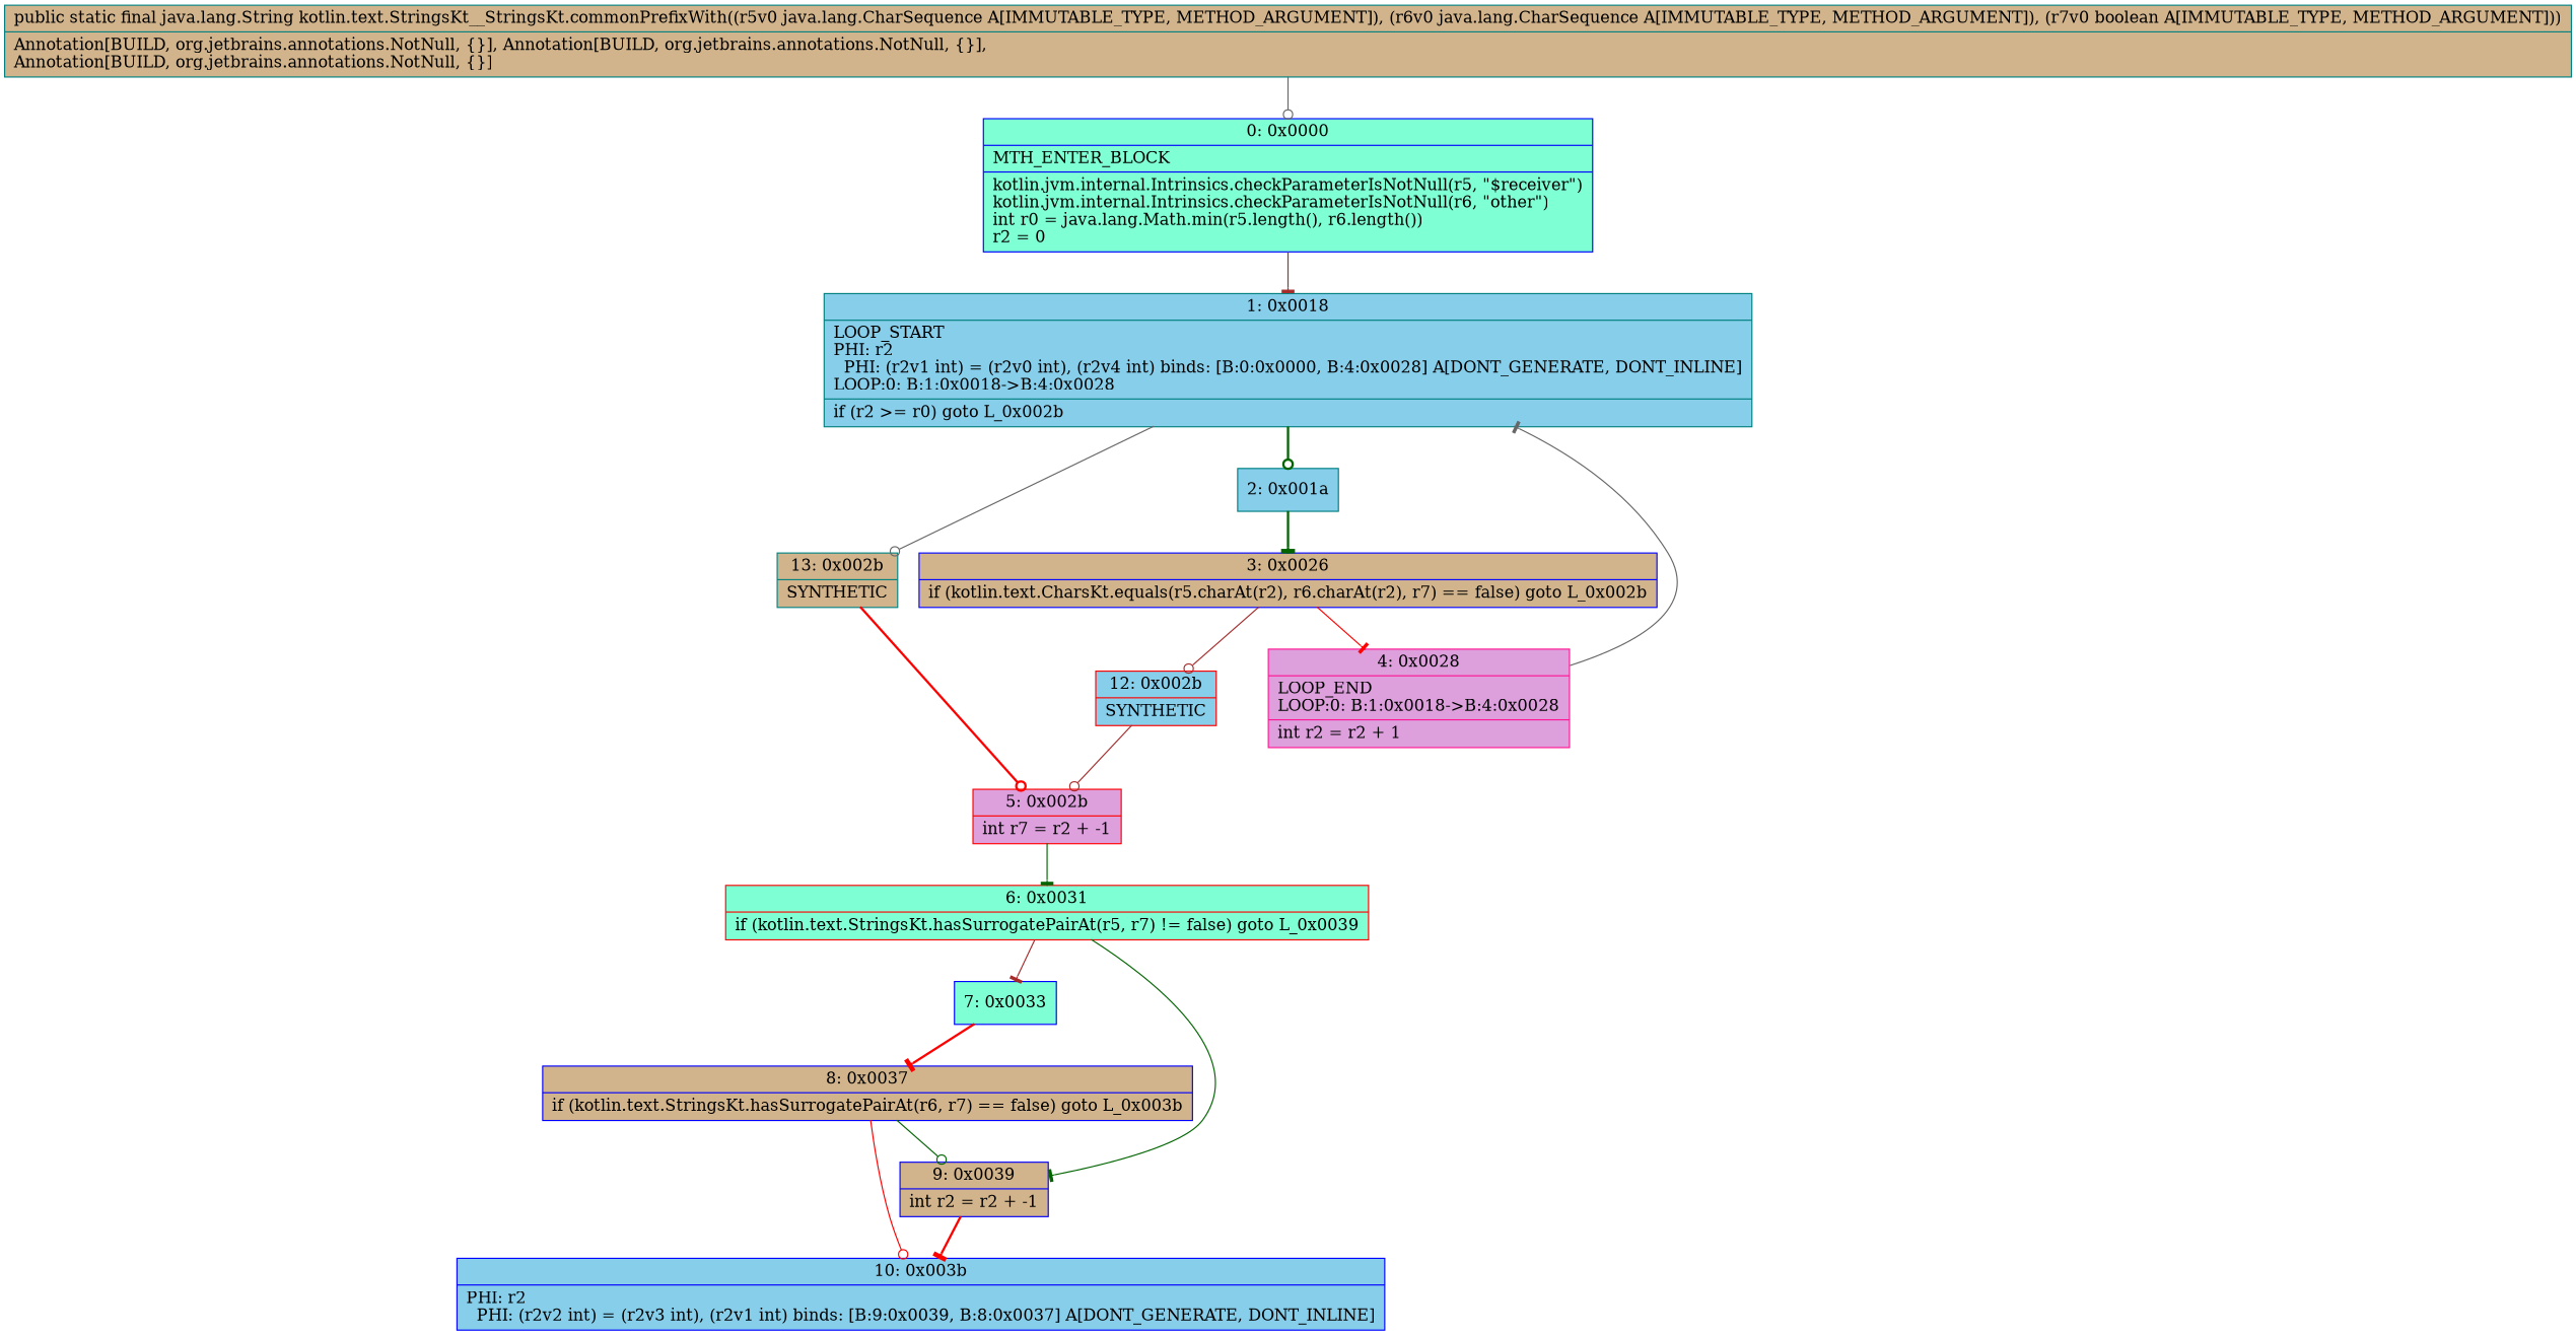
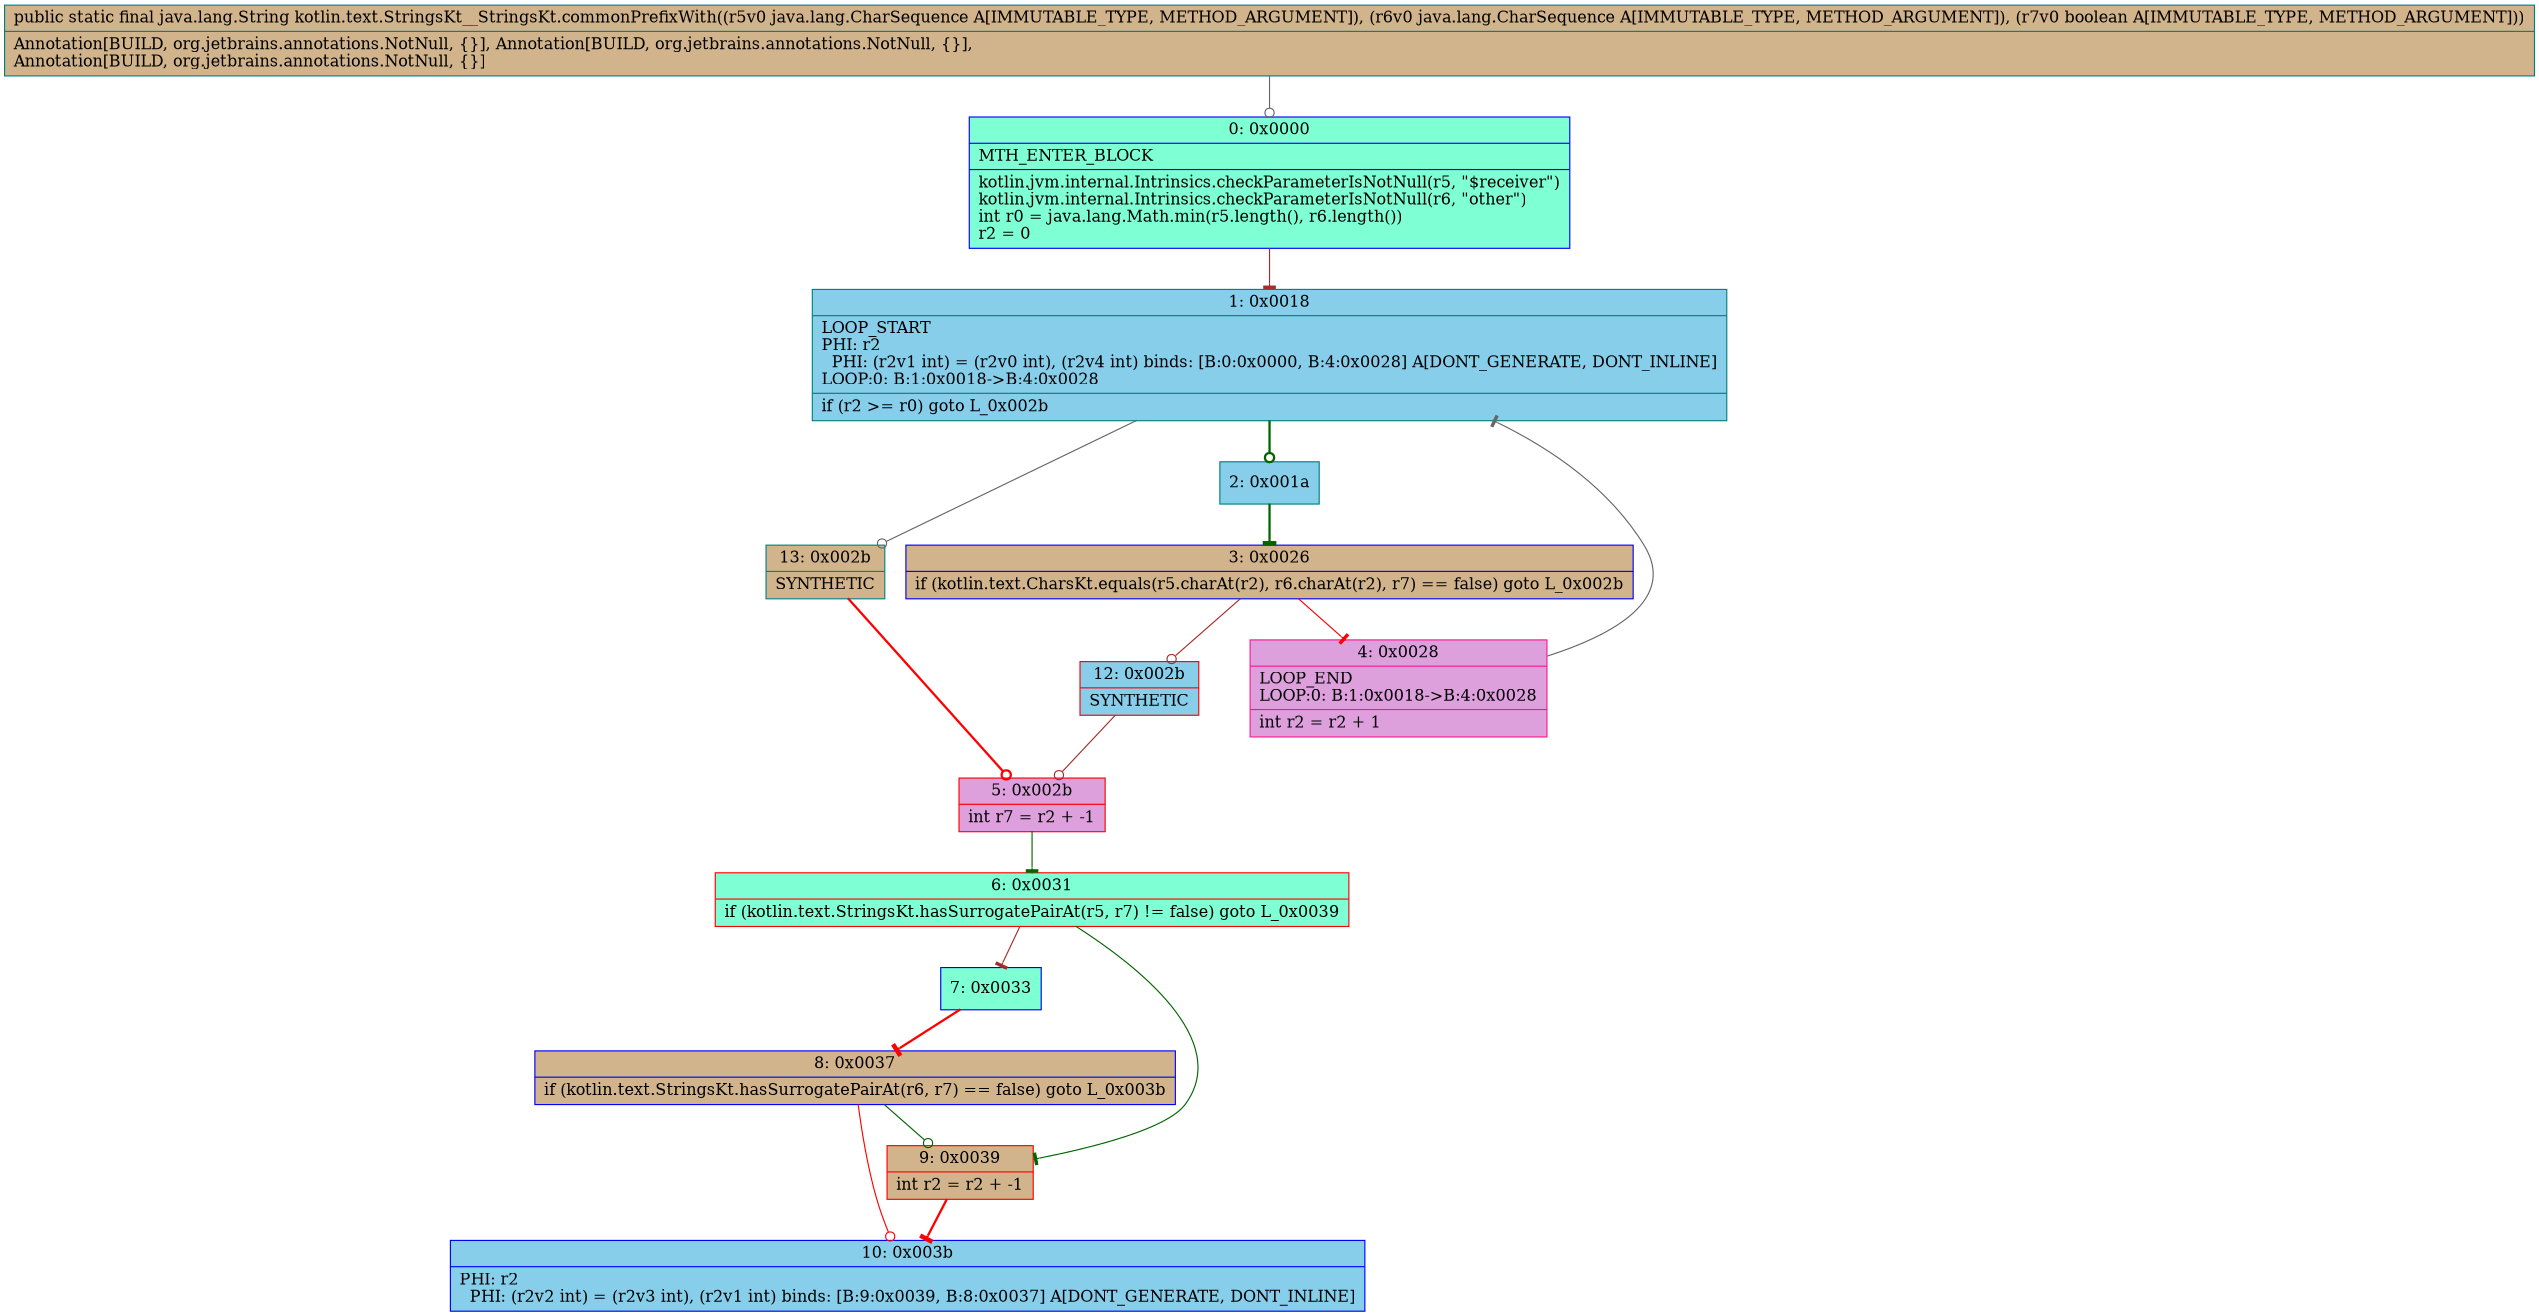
  digraph {
    node [color=blue fillcolor=tan shape=record style=filled]
    edge [arrowhead=tee color=darkgreen style=solid]
    n1 [fillcolor=aquamarine label="{0\:\ 0x0000|MTH_ENTER_BLOCK\l|kotlin.jvm.internal.Intrinsics.checkParameterIsNotNull(r5, \"$receiver\")\lkotlin.jvm.internal.Intrinsics.checkParameterIsNotNull(r6, \"other\")\lint r0 = java.lang.Math.min(r5.length(), r6.length())\lr2 = 0\l}"]
    n2 [color=teal fillcolor=skyblue label="{1\:\ 0x0018|LOOP_START\lPHI: r2 \l  PHI: (r2v1 int) = (r2v0 int), (r2v4 int) binds: [B:0:0x0000, B:4:0x0028] A[DONT_GENERATE, DONT_INLINE]\lLOOP:0: B:1:0x0018\-\>B:4:0x0028\l|if (r2 \>= r0) goto L_0x002b\l}"]
    n3 [color=teal fillcolor=skyblue label="{2\:\ 0x001a}"]
    n4 [color=teal label="{13\:\ 0x002b|SYNTHETIC\l}"]
    n5 [label="{3\:\ 0x0026|if (kotlin.text.CharsKt.equals(r5.charAt(r2), r6.charAt(r2), r7) == false) goto L_0x002b\l}"]
    n6 [color=red fillcolor=plum label="{5\:\ 0x002b|int r7 = r2 + \-1\l}"]
    n7 [color=deeppink fillcolor=plum label="{4\:\ 0x0028|LOOP_END\lLOOP:0: B:1:0x0018\-\>B:4:0x0028\l|int r2 = r2 + 1\l}"]
    n8 [color=red fillcolor=skyblue label="{12\:\ 0x002b|SYNTHETIC\l}"]
    n9 [color=red fillcolor=aquamarine label="{6\:\ 0x0031|if (kotlin.text.StringsKt.hasSurrogatePairAt(r5, r7) != false) goto L_0x0039\l}"]
    n10 [fillcolor=aquamarine label="{7\:\ 0x0033}"]
-   n11 [label="{9\:\ 0x0039|int r2 = r2 + \-1\l}"]
+   n11 [color=red label="{9\:\ 0x0039|int r2 = r2 + \-1\l}"]
    n12 [label="{8\:\ 0x0037|if (kotlin.text.StringsKt.hasSurrogatePairAt(r6, r7) == false) goto L_0x003b\l}"]
    n13 [fillcolor=skyblue label="{10\:\ 0x003b|PHI: r2 \l  PHI: (r2v2 int) = (r2v3 int), (r2v1 int) binds: [B:9:0x0039, B:8:0x0037] A[DONT_GENERATE, DONT_INLINE]\l}"]
    n14 [color=teal label="{public static final java.lang.String kotlin.text.StringsKt__StringsKt.commonPrefixWith((r5v0 java.lang.CharSequence A[IMMUTABLE_TYPE, METHOD_ARGUMENT]), (r6v0 java.lang.CharSequence A[IMMUTABLE_TYPE, METHOD_ARGUMENT]), (r7v0 boolean A[IMMUTABLE_TYPE, METHOD_ARGUMENT]))  | Annotation[BUILD, org.jetbrains.annotations.NotNull, \{\}], Annotation[BUILD, org.jetbrains.annotations.NotNull, \{\}], \lAnnotation[BUILD, org.jetbrains.annotations.NotNull, \{\}]\l}"]
    n1 -> n2 [color=brown]
    n2 -> n3 [arrowhead=odot style=bold]
    n2 -> n4 [arrowhead=odot color=gray40]
    n3 -> n5 [style=bold]
    n4 -> n6 [arrowhead=odot color=red style=bold]
    n5 -> n7 [color=red]
    n5 -> n8 [arrowhead=odot color=brown]
    n6 -> n9
    n7 -> n2 [color=gray40]
    n8 -> n6 [arrowhead=odot color=brown]
    n9 -> n10 [color=brown]
    n9 -> n11
    n10 -> n12 [color=red style=bold]
    n11 -> n13 [color=red style=bold]
    n12 -> n11 [arrowhead=odot]
    n12 -> n13 [arrowhead=odot color=red]
    n14 -> n1 [arrowhead=odot color=gray40]
  }
